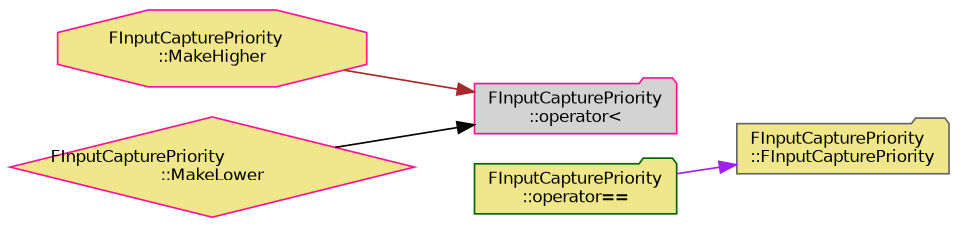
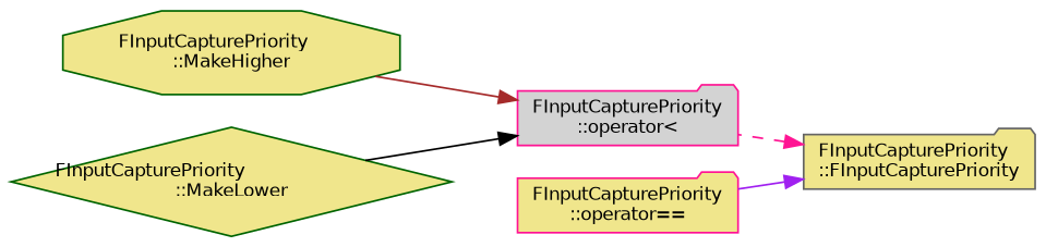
  digraph {
    rankdir=RL
    node [color=deeppink fillcolor=khaki fontname=Helvetica fontsize=10 shape=folder style=filled]
    edge [dir=back fontname=Helvetica fontsize=10 labelfontname=Helvetica labelfontsize=10 style=solid]
    n1 [color=gray40 fontcolor=black height=0.2 label="FInputCapturePriority\l::FInputCapturePriority" width=0.4]
    n2 [fillcolor=lightgrey height=0.2 label="FInputCapturePriority\l::operator\<" width=0.4]
-   n3 [color=darkgreen height=0.2 label="FInputCapturePriority\l::operator==" width=0.4]
-   n4 [height=0.2 label="FInputCapturePriority\l::MakeHigher" shape=octagon width=0.4]
-   n5 [height=0.2 label="FInputCapturePriority\l::MakeLower" shape=diamond width=0.4]
+   n3 [height=0.2 label="FInputCapturePriority\l::operator==" width=0.4]
+   n4 [color=darkgreen height=0.2 label="FInputCapturePriority\l::MakeHigher" shape=octagon width=0.4]
+   n5 [color=darkgreen height=0.2 label="FInputCapturePriority\l::MakeLower" shape=diamond width=0.4]
+   n1 -> n2 [color=deeppink style=dashed]
    n1 -> n3 [color=purple]
    n2 -> n4 [color=brown]
    n2 -> n5 [color=black]
  }
